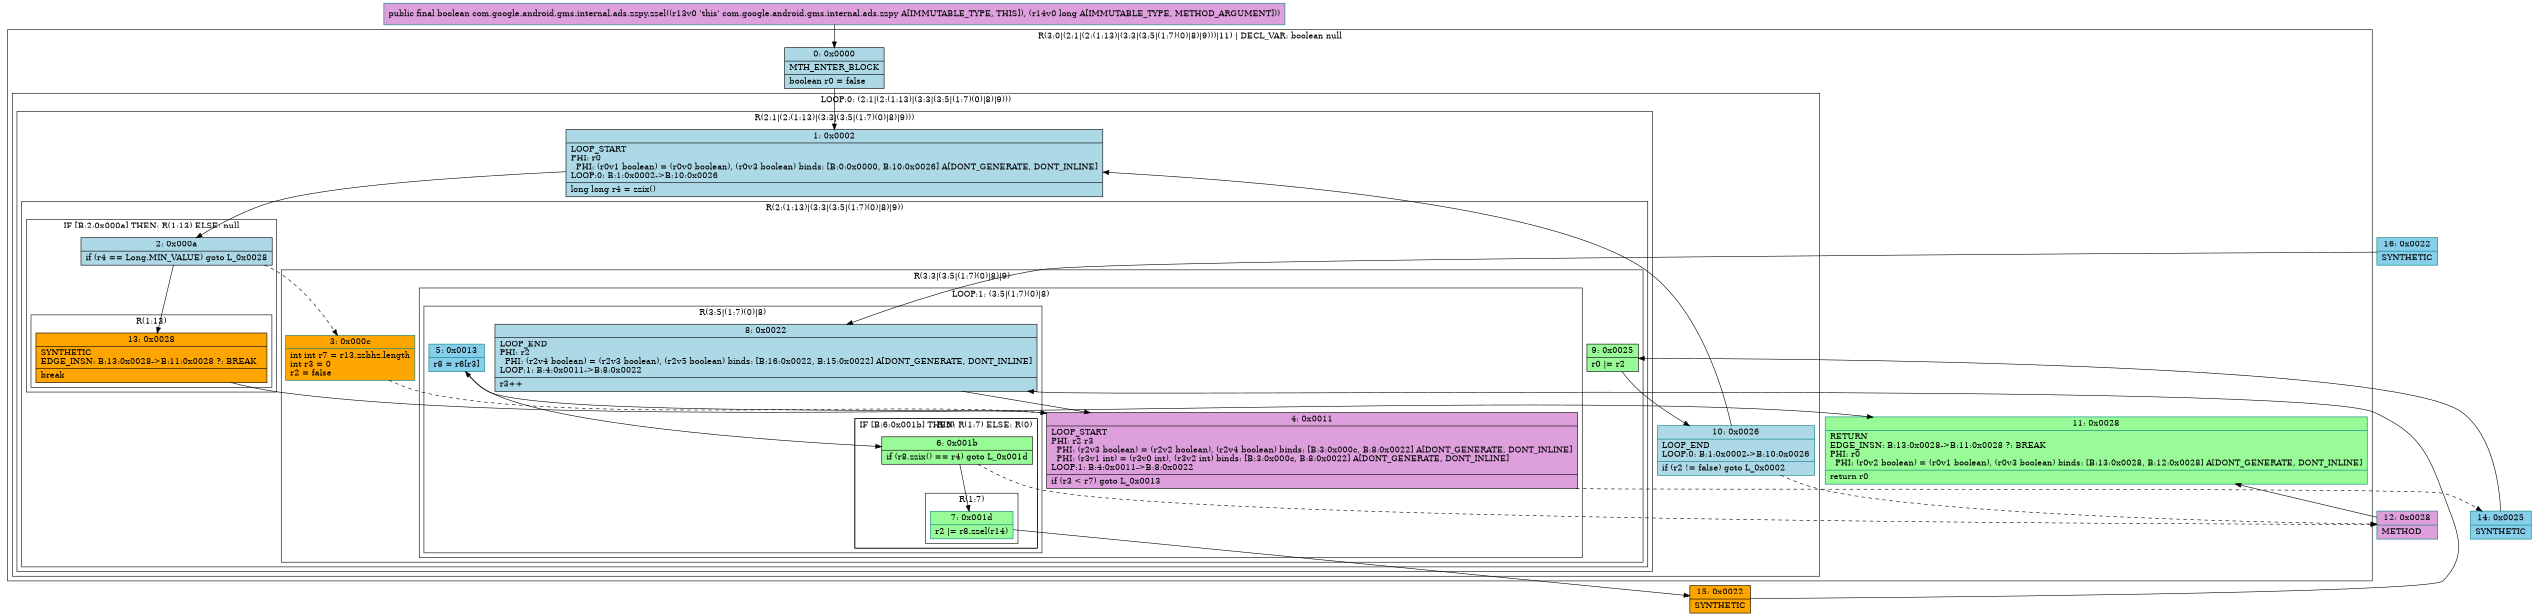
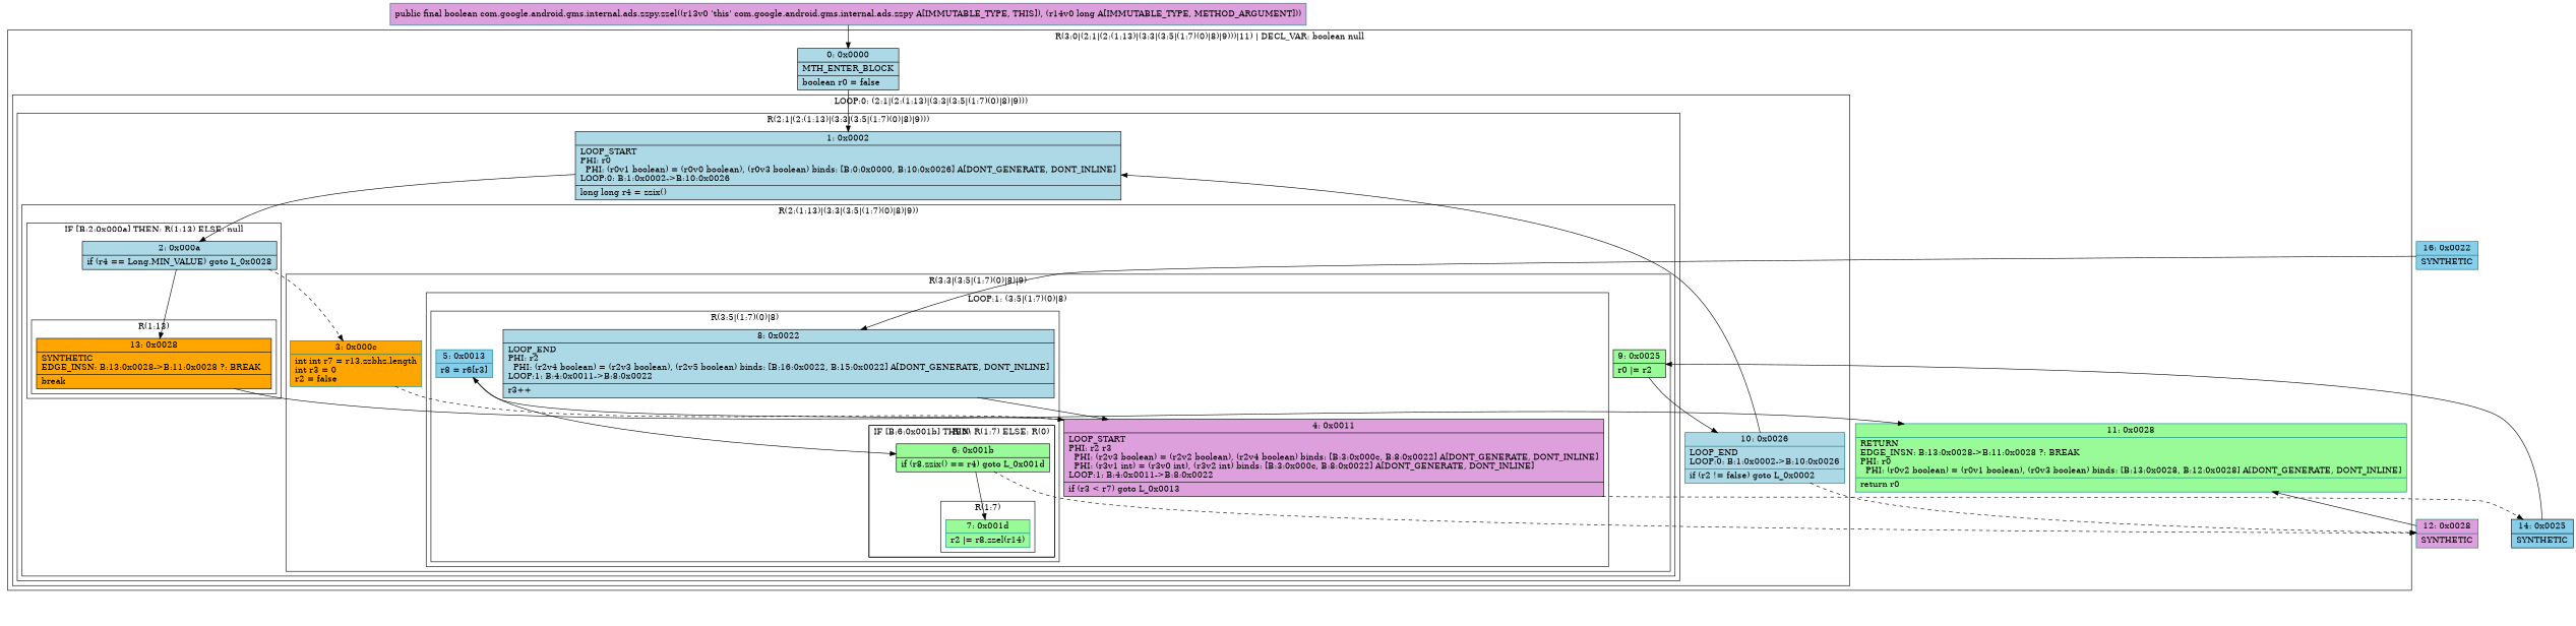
  digraph {
    node [color=black fillcolor=lightblue shape=record style=filled]
    n1 [fillcolor=orange label="{13\:\ 0x0028|SYNTHETIC\lEDGE_INSN: B:13:0x0028\-\>B:11:0x0028 ?: BREAK  \l|break\l}"]
    n2 [label="{2\:\ 0x000a|if (r4 == Long.MIN_VALUE) goto L_0x0028\l}"]
    n3 [color=teal fillcolor=palegreen label="{7\:\ 0x001d|r2 \|= r8.zzel(r14)\l}"]
    n4 [fillcolor=palegreen label="{6\:\ 0x001b|if (r8.zzix() == r4) goto L_0x001d\l}"]
    n5 [color=teal fillcolor=skyblue label="{5\:\ 0x0013|r8 = r6[r3]\l}"]
    n6 [label="{8\:\ 0x0022|LOOP_END\lPHI: r2 \l  PHI: (r2v4 boolean) = (r2v3 boolean), (r2v5 boolean) binds: [B:16:0x0022, B:15:0x0022] A[DONT_GENERATE, DONT_INLINE]\lLOOP:1: B:4:0x0011\-\>B:8:0x0022\l|r3++\l}"]
    n7 [fillcolor=plum label="{4\:\ 0x0011|LOOP_START\lPHI: r2 r3 \l  PHI: (r2v3 boolean) = (r2v2 boolean), (r2v4 boolean) binds: [B:3:0x000c, B:8:0x0022] A[DONT_GENERATE, DONT_INLINE]\l  PHI: (r3v1 int) = (r3v0 int), (r3v2 int) binds: [B:3:0x000c, B:8:0x0022] A[DONT_GENERATE, DONT_INLINE]\lLOOP:1: B:4:0x0011\-\>B:8:0x0022\l|if (r3 \< r7) goto L_0x0013\l}"]
    n8 [color=teal fillcolor=orange label="{3\:\ 0x000c|int int r7 = r13.zzbhz.length\lint r3 = 0\lr2 = false\l}"]
    n9 [fillcolor=palegreen label="{9\:\ 0x0025|r0 \|= r2\l}"]
    n10 [label="{1\:\ 0x0002|LOOP_START\lPHI: r0 \l  PHI: (r0v1 boolean) = (r0v0 boolean), (r0v3 boolean) binds: [B:0:0x0000, B:10:0x0026] A[DONT_GENERATE, DONT_INLINE]\lLOOP:0: B:1:0x0002\-\>B:10:0x0026\l|long long r4 = zzix()\l}"]
    n11 [color=teal label="{10\:\ 0x0026|LOOP_END\lLOOP:0: B:1:0x0002\-\>B:10:0x0026\l|if (r2 != false) goto L_0x0002\l}"]
    n12 [label="{0\:\ 0x0000|MTH_ENTER_BLOCK\l|boolean r0 = false\l}"]
    n13 [color=teal fillcolor=palegreen label="{11\:\ 0x0028|RETURN\lEDGE_INSN: B:13:0x0028\-\>B:11:0x0028 ?: BREAK  \lPHI: r0 \l  PHI: (r0v2 boolean) = (r0v1 boolean), (r0v3 boolean) binds: [B:13:0x0028, B:12:0x0028] A[DONT_GENERATE, DONT_INLINE]\l|return r0\l}"]
-   n14 [fillcolor=orange label="{15\:\ 0x0022|SYNTHETIC\l}"]
-   n15 [color=teal fillcolor=plum label="{12\:\ 0x0028|METHOD\l}"]
-   n16 [color=teal fillcolor=skyblue label="{14\:\ 0x0025|SYNTHETIC\l}"]
+   n15 [color=teal fillcolor=plum label="{12\:\ 0x0028|SYNTHETIC\l}"]
+   n16 [fillcolor=skyblue label="{14\:\ 0x0025|SYNTHETIC\l}"]
    n17 [color=teal fillcolor=skyblue label="{16\:\ 0x0022|SYNTHETIC\l}"]
    n18 [color=teal fillcolor=plum label="{public final boolean com.google.android.gms.internal.ads.zzpy.zzel((r13v0 'this' com.google.android.gms.internal.ads.zzpy A[IMMUTABLE_TYPE, THIS]), (r14v0 long A[IMMUTABLE_TYPE, METHOD_ARGUMENT])) }"]
    subgraph cluster_1 {
      label="R(3:0|(2:1|(2:(1:13)|(3:3|(3:5|(1:7)(0)|8)|9)))|11) | DECL_VAR: boolean null\l"
      n12
      n13
      subgraph cluster_2 {
        label="LOOP:0: (2:1|(2:(1:13)|(3:3|(3:5|(1:7)(0)|8)|9)))"
        n11
        subgraph cluster_3 {
          label="R(2:1|(2:(1:13)|(3:3|(3:5|(1:7)(0)|8)|9)))"
          n10
          subgraph cluster_4 {
            label="R(2:(1:13)|(3:3|(3:5|(1:7)(0)|8)|9))"
            subgraph cluster_5 {
              label="IF [B:2:0x000a] THEN: R(1:13) ELSE: null"
              n2
              subgraph cluster_6 {
                label="R(1:13)"
                n1
              }
            }
            subgraph cluster_7 {
              label="R(3:3|(3:5|(1:7)(0)|8)|9)"
              n8
              n9
              subgraph cluster_8 {
                label="LOOP:1: (3:5|(1:7)(0)|8)"
                n7
                subgraph cluster_9 {
                  label="R(3:5|(1:7)(0)|8)"
                  n5
                  n6
                  subgraph cluster_10 {
                    label="IF [B:6:0x001b] THEN: R(1:7) ELSE: R(0)"
                    n4
                    subgraph cluster_11 {
                      label="R(1:7)"
                      n3
                    }
                    subgraph cluster_12 {
                      label="R(0)"
                    }
                  }
                }
              }
            }
          }
        }
      }
    }
    n1 -> n13
    n2 -> n1
    n2 -> n8 [style=dashed]
-   n3 -> n14
    n4 -> n3
    n4 -> n15 [style=dashed]
    n5 -> n4
    n6 -> n7
    n7 -> n5
    n7 -> n16 [style=dashed]
    n8 -> n7 [style=dashed]
    n9 -> n11
    n10 -> n2
    n11 -> n10
    n11 -> n15 [style=dashed]
    n12 -> n10
-   n14 -> n6
    n15 -> n13
    n16 -> n9
    n17 -> n6
    n18 -> n12
  }
